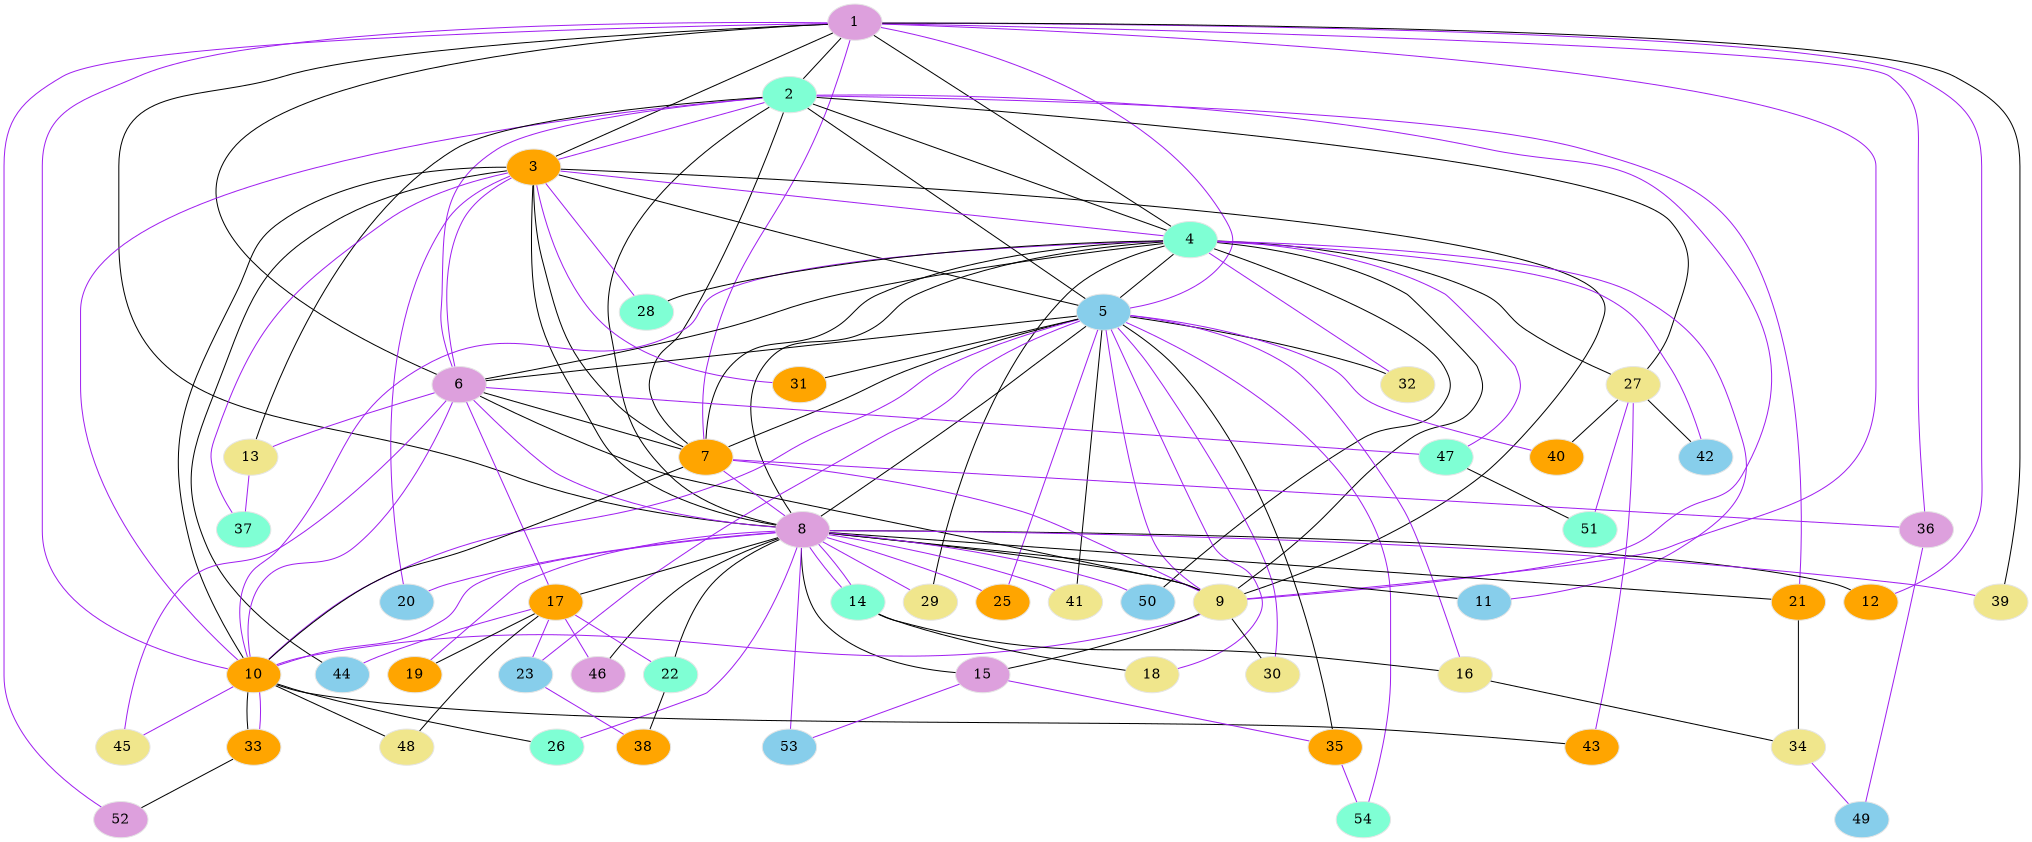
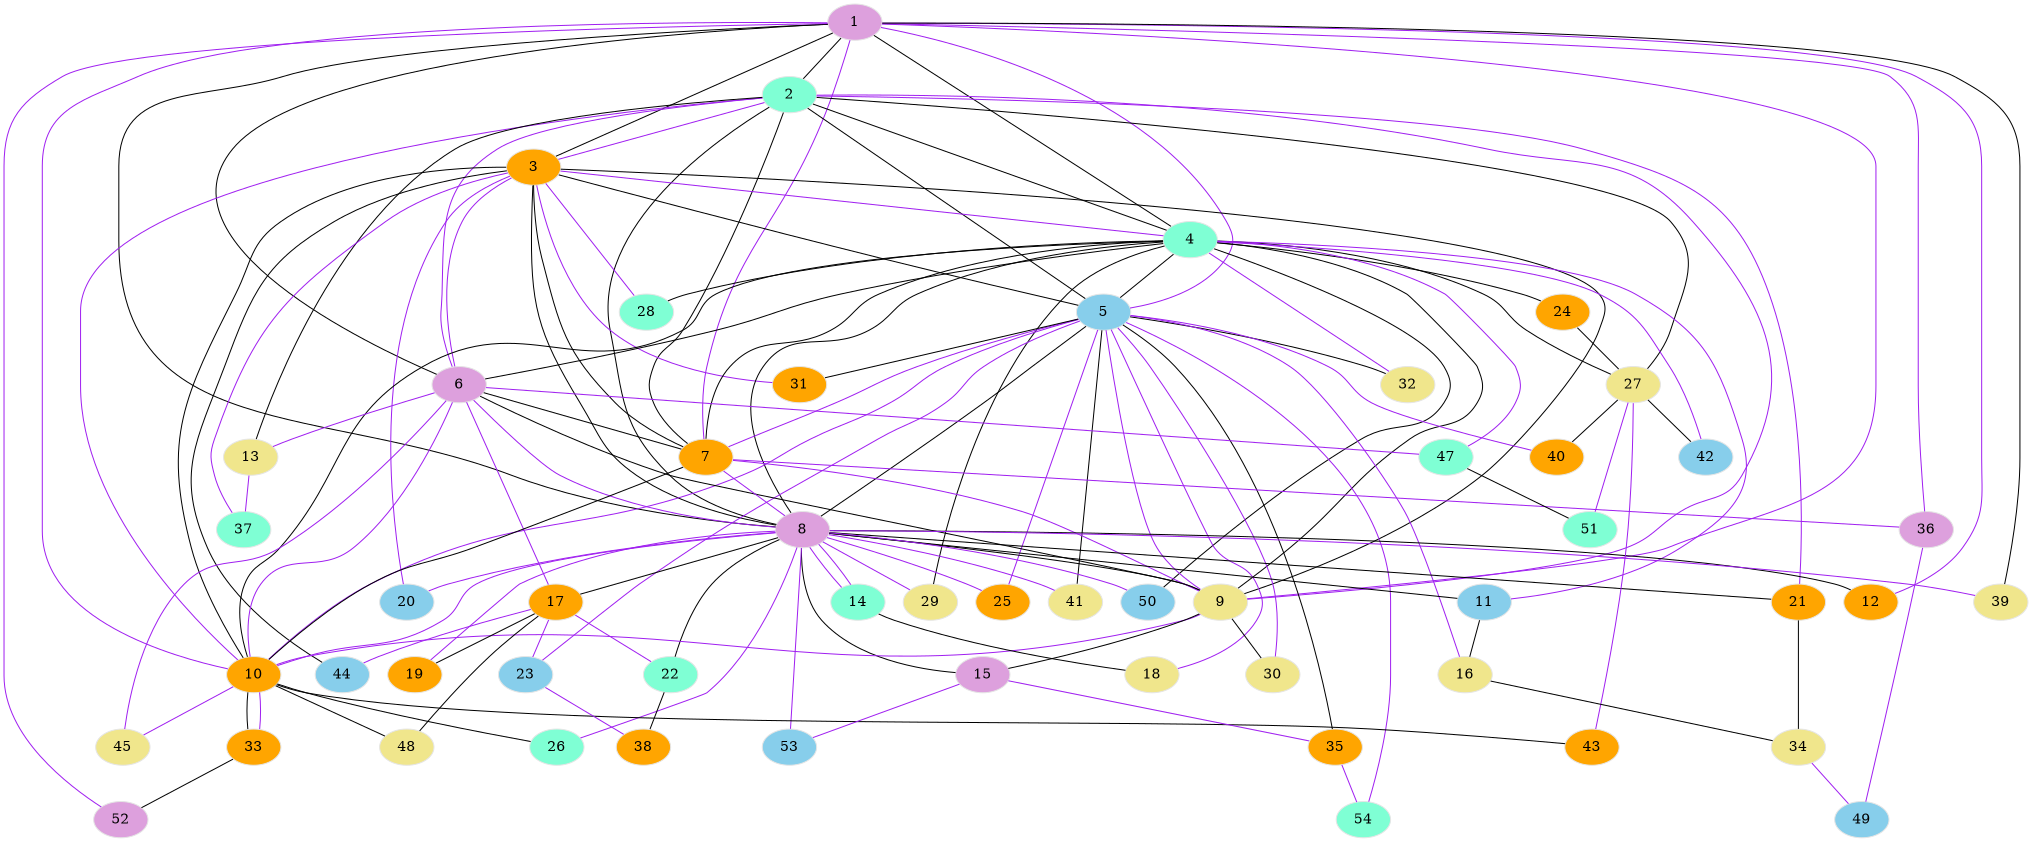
  graph {
    node [color=gray90 fillcolor=orange style=filled]
    edge [color=purple]
    1 [fillcolor=plum]
    2 [fillcolor=aquamarine]
    3
    4 [fillcolor=aquamarine]
    5 [fillcolor=skyblue]
    6 [fillcolor=plum]
    7
    8 [fillcolor=plum]
    9 [fillcolor=khaki]
    10
    12
    36 [fillcolor=plum]
    39 [fillcolor=khaki]
    52 [fillcolor=plum]
    13 [fillcolor=khaki]
    21
    27 [fillcolor=khaki]
    20 [fillcolor=skyblue]
    28 [fillcolor=aquamarine]
    31
    37 [fillcolor=aquamarine]
    44 [fillcolor=skyblue]
+   24
    11 [fillcolor=skyblue]
    29 [fillcolor=khaki]
    32 [fillcolor=khaki]
    42 [fillcolor=skyblue]
    47 [fillcolor=aquamarine]
    50 [fillcolor=skyblue]
    16 [fillcolor=khaki]
    18 [fillcolor=khaki]
    23 [fillcolor=skyblue]
    25
    30 [fillcolor=khaki]
    35
    40
    41 [fillcolor=khaki]
    54 [fillcolor=aquamarine]
    17
    45 [fillcolor=khaki]
    14 [fillcolor=aquamarine]
    15 [fillcolor=plum]
    19
    22 [fillcolor=aquamarine]
    26 [fillcolor=aquamarine]
-   46 [fillcolor=plum]
    53 [fillcolor=skyblue]
    33
    43
    48 [fillcolor=khaki]
    49 [fillcolor=skyblue]
    34 [fillcolor=khaki]
    51 [fillcolor=aquamarine]
    38
    1 -- 2 [color=black]
    1 -- 3 [color=black]
    1 -- 4 [color=black]
    1 -- 5
    1 -- 6 [color=black]
    1 -- 7
    1 -- 8 [color=black]
    1 -- 9
    1 -- 10
    1 -- 12
    1 -- 36
    1 -- 39 [color=black]
    1 -- 52
    2 -- 3
    2 -- 4 [color=black]
    2 -- 5 [color=black]
    2 -- 6
    2 -- 7 [color=black]
    2 -- 8 [color=black]
    2 -- 9
    2 -- 10
    2 -- 13 [color=black]
    2 -- 21
    2 -- 27 [color=black]
    3 -- 4
    3 -- 5 [color=black]
    3 -- 6
    3 -- 7 [color=black]
    3 -- 8 [color=black]
    3 -- 9 [color=black]
    3 -- 10 [color=black]
    3 -- 20
    3 -- 28
    3 -- 31
    3 -- 37
    3 -- 44 [color=black]
    4 -- 5 [color=black]
    4 -- 6 [color=black]
    4 -- 7 [color=black]
    4 -- 8 [color=black]
    4 -- 9 [color=black]
-   4 -- 10
+   4 -- 10 [color=black]
    4 -- 27 [color=black]
    4 -- 28 [color=black]
+   4 -- 24 [color=black]
    4 -- 11
    4 -- 29 [color=black]
    4 -- 32
    4 -- 42
    4 -- 47
    4 -- 50 [color=black]
-   5 -- 6 [color=black]
-   5 -- 7 [color=black]
+   5 -- 7
    5 -- 8 [color=black]
    5 -- 9
    5 -- 10
    5 -- 31 [color=black]
    5 -- 32 [color=black]
    5 -- 16
    5 -- 18
    5 -- 23
    5 -- 25
    5 -- 30
    5 -- 35 [color=black]
    5 -- 40
    5 -- 41 [color=black]
    5 -- 54
    6 -- 7 [color=black]
    6 -- 8
    6 -- 9 [color=black]
    6 -- 10
    6 -- 13
    6 -- 47
    6 -- 17
    6 -- 45
    7 -- 8
    7 -- 9
    7 -- 10 [color=black]
    7 -- 36
    8 -- 9 [color=black]
    8 -- 10
    8 -- 12 [color=black]
    8 -- 39
    8 -- 21 [color=black]
    8 -- 20
    8 -- 11 [color=black]
    8 -- 29
    8 -- 50
    8 -- 25
    8 -- 41
    8 -- 17 [color=black]
    8 -- 14
    8 -- 14
    8 -- 15 [color=black]
    8 -- 19
    8 -- 22 [color=black]
    8 -- 26
-   8 -- 46 [color=black]
    8 -- 53
    9 -- 10
    9 -- 30 [color=black]
    9 -- 15 [color=black]
    10 -- 45
    10 -- 26 [color=black]
    10 -- 33 [color=black]
    10 -- 33
    10 -- 43 [color=black]
    10 -- 48 [color=black]
    36 -- 49
    13 -- 37
    21 -- 34 [color=black]
    27 -- 42 [color=black]
    27 -- 40 [color=black]
    27 -- 43
    27 -- 51
-   14 -- 16 [color=black]
+   24 -- 27 [color=black]
+   11 -- 16 [color=black]
    47 -- 51 [color=black]
    16 -- 34 [color=black]
    23 -- 38
    35 -- 54
    17 -- 44
    17 -- 23
    17 -- 19 [color=black]
    17 -- 22
-   17 -- 46
    17 -- 48 [color=black]
    14 -- 18 [color=black]
    15 -- 35
    15 -- 53
    22 -- 38 [color=black]
    33 -- 52 [color=black]
    34 -- 49
  }
